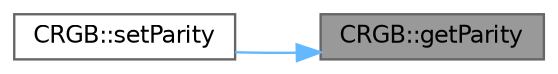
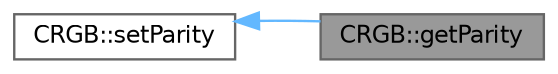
  digraph {
    rankdir=RL
    node [fontname=Helvetica fontsize=10 shape=box style=filled]
    n1 [color=gray40 fillcolor=grey60 fontcolor=black height=0.2 label="CRGB::getParity" width=0.4]
    n2 [color=grey40 fillcolor=white height=0.2 label="CRGB::setParity" width=0.4]
-   n1 -> n2 [color=steelblue1 dir=back fontname=Helvetica fontsize=10 labelfontname=Helvetica labelfontsize=10 style=solid]
+   n2 -> n1 [color=steelblue1 dir=back fontname=Helvetica fontsize=10 labelfontname=Helvetica labelfontsize=10 style=solid]
  }
